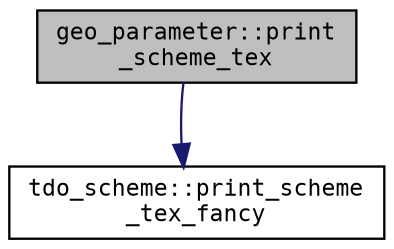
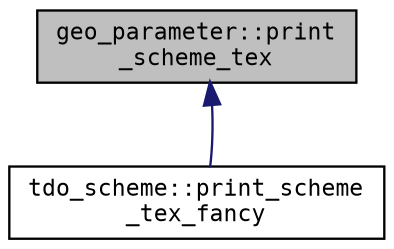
  digraph {
    rankdir=TB
    fontname="DejaVu Sans Mono"
    node [color=black fontname="DejaVu Sans Mono" fontsize=10 shape=record style=filled]
    n1 [fillcolor=grey75 fontcolor=black height=0.2 label="geo_parameter::print\l_scheme_tex" width=0.4]
    n2 [fillcolor=white height=0.2 label="tdo_scheme::print_scheme\l_tex_fancy" width=0.4]
-   n1 -> n2 [color=midnightblue fontname="DejaVu Sans Mono" fontsize=10 labelfontname=Helvetica labelfontsize=10 style=solid]
+   n2 -> n1 [color=midnightblue fontname="DejaVu Sans Mono" fontsize=10 labelfontname=Helvetica labelfontsize=10 style=solid]
  }
